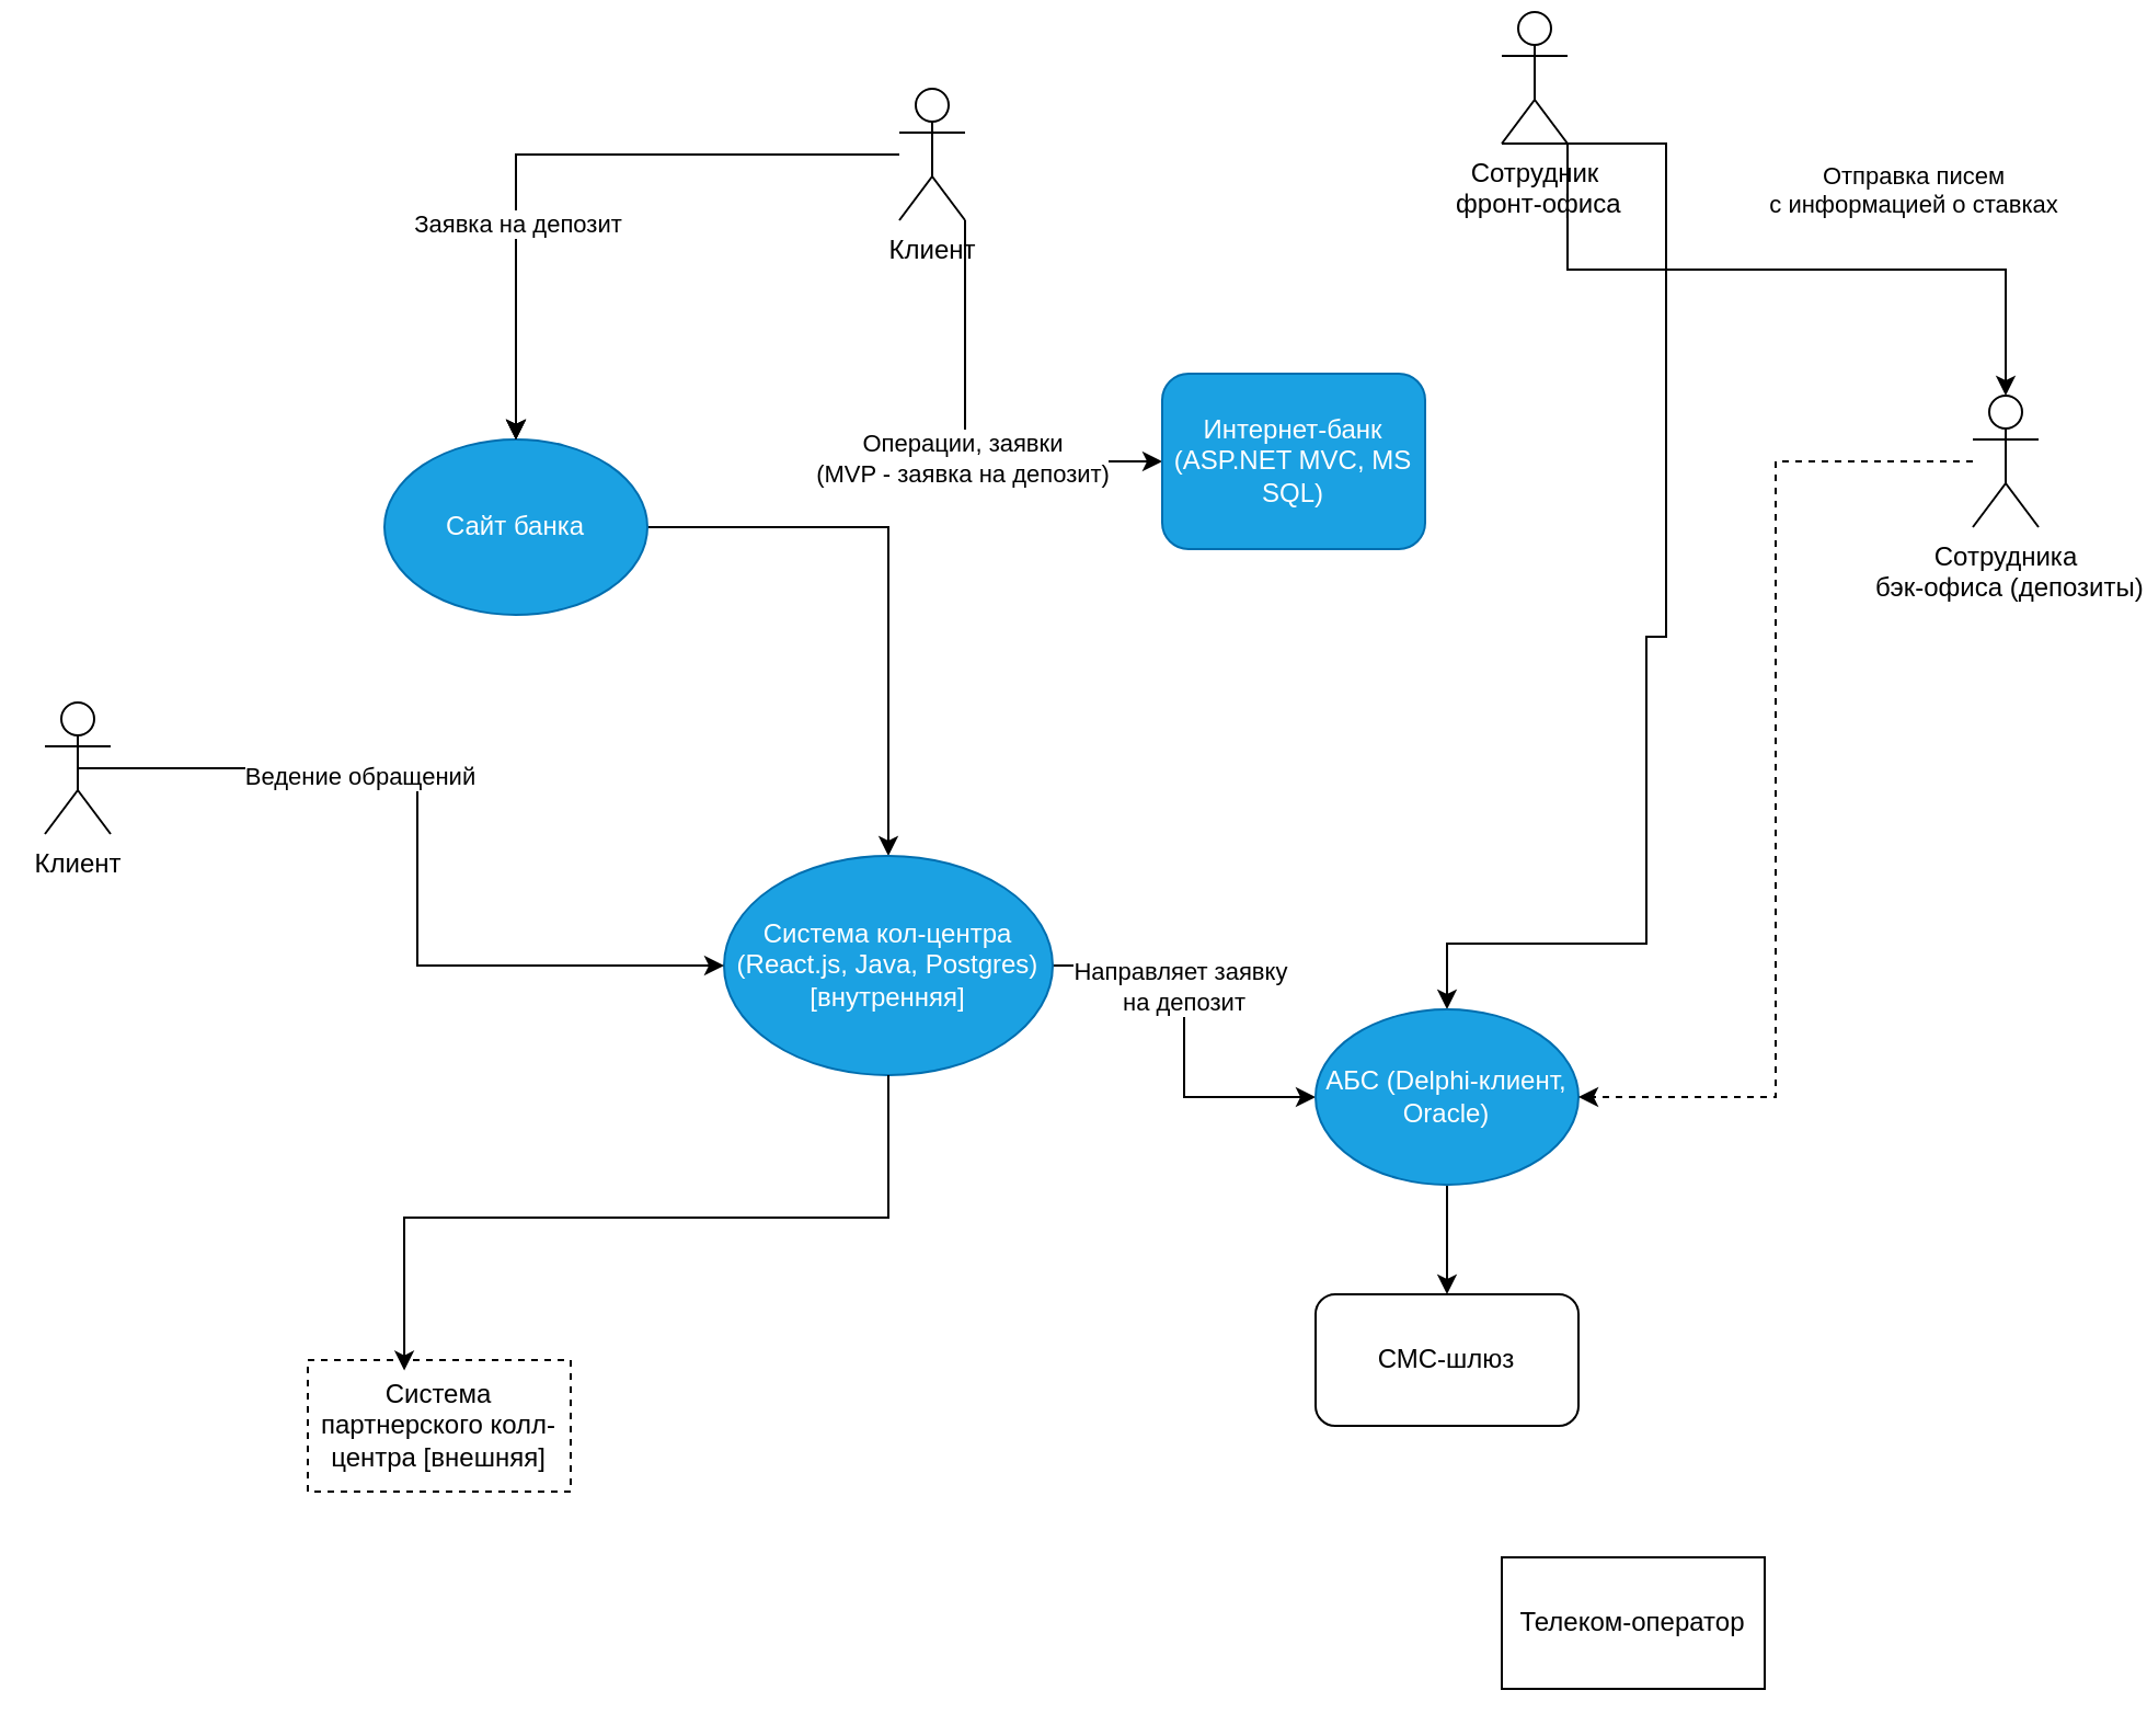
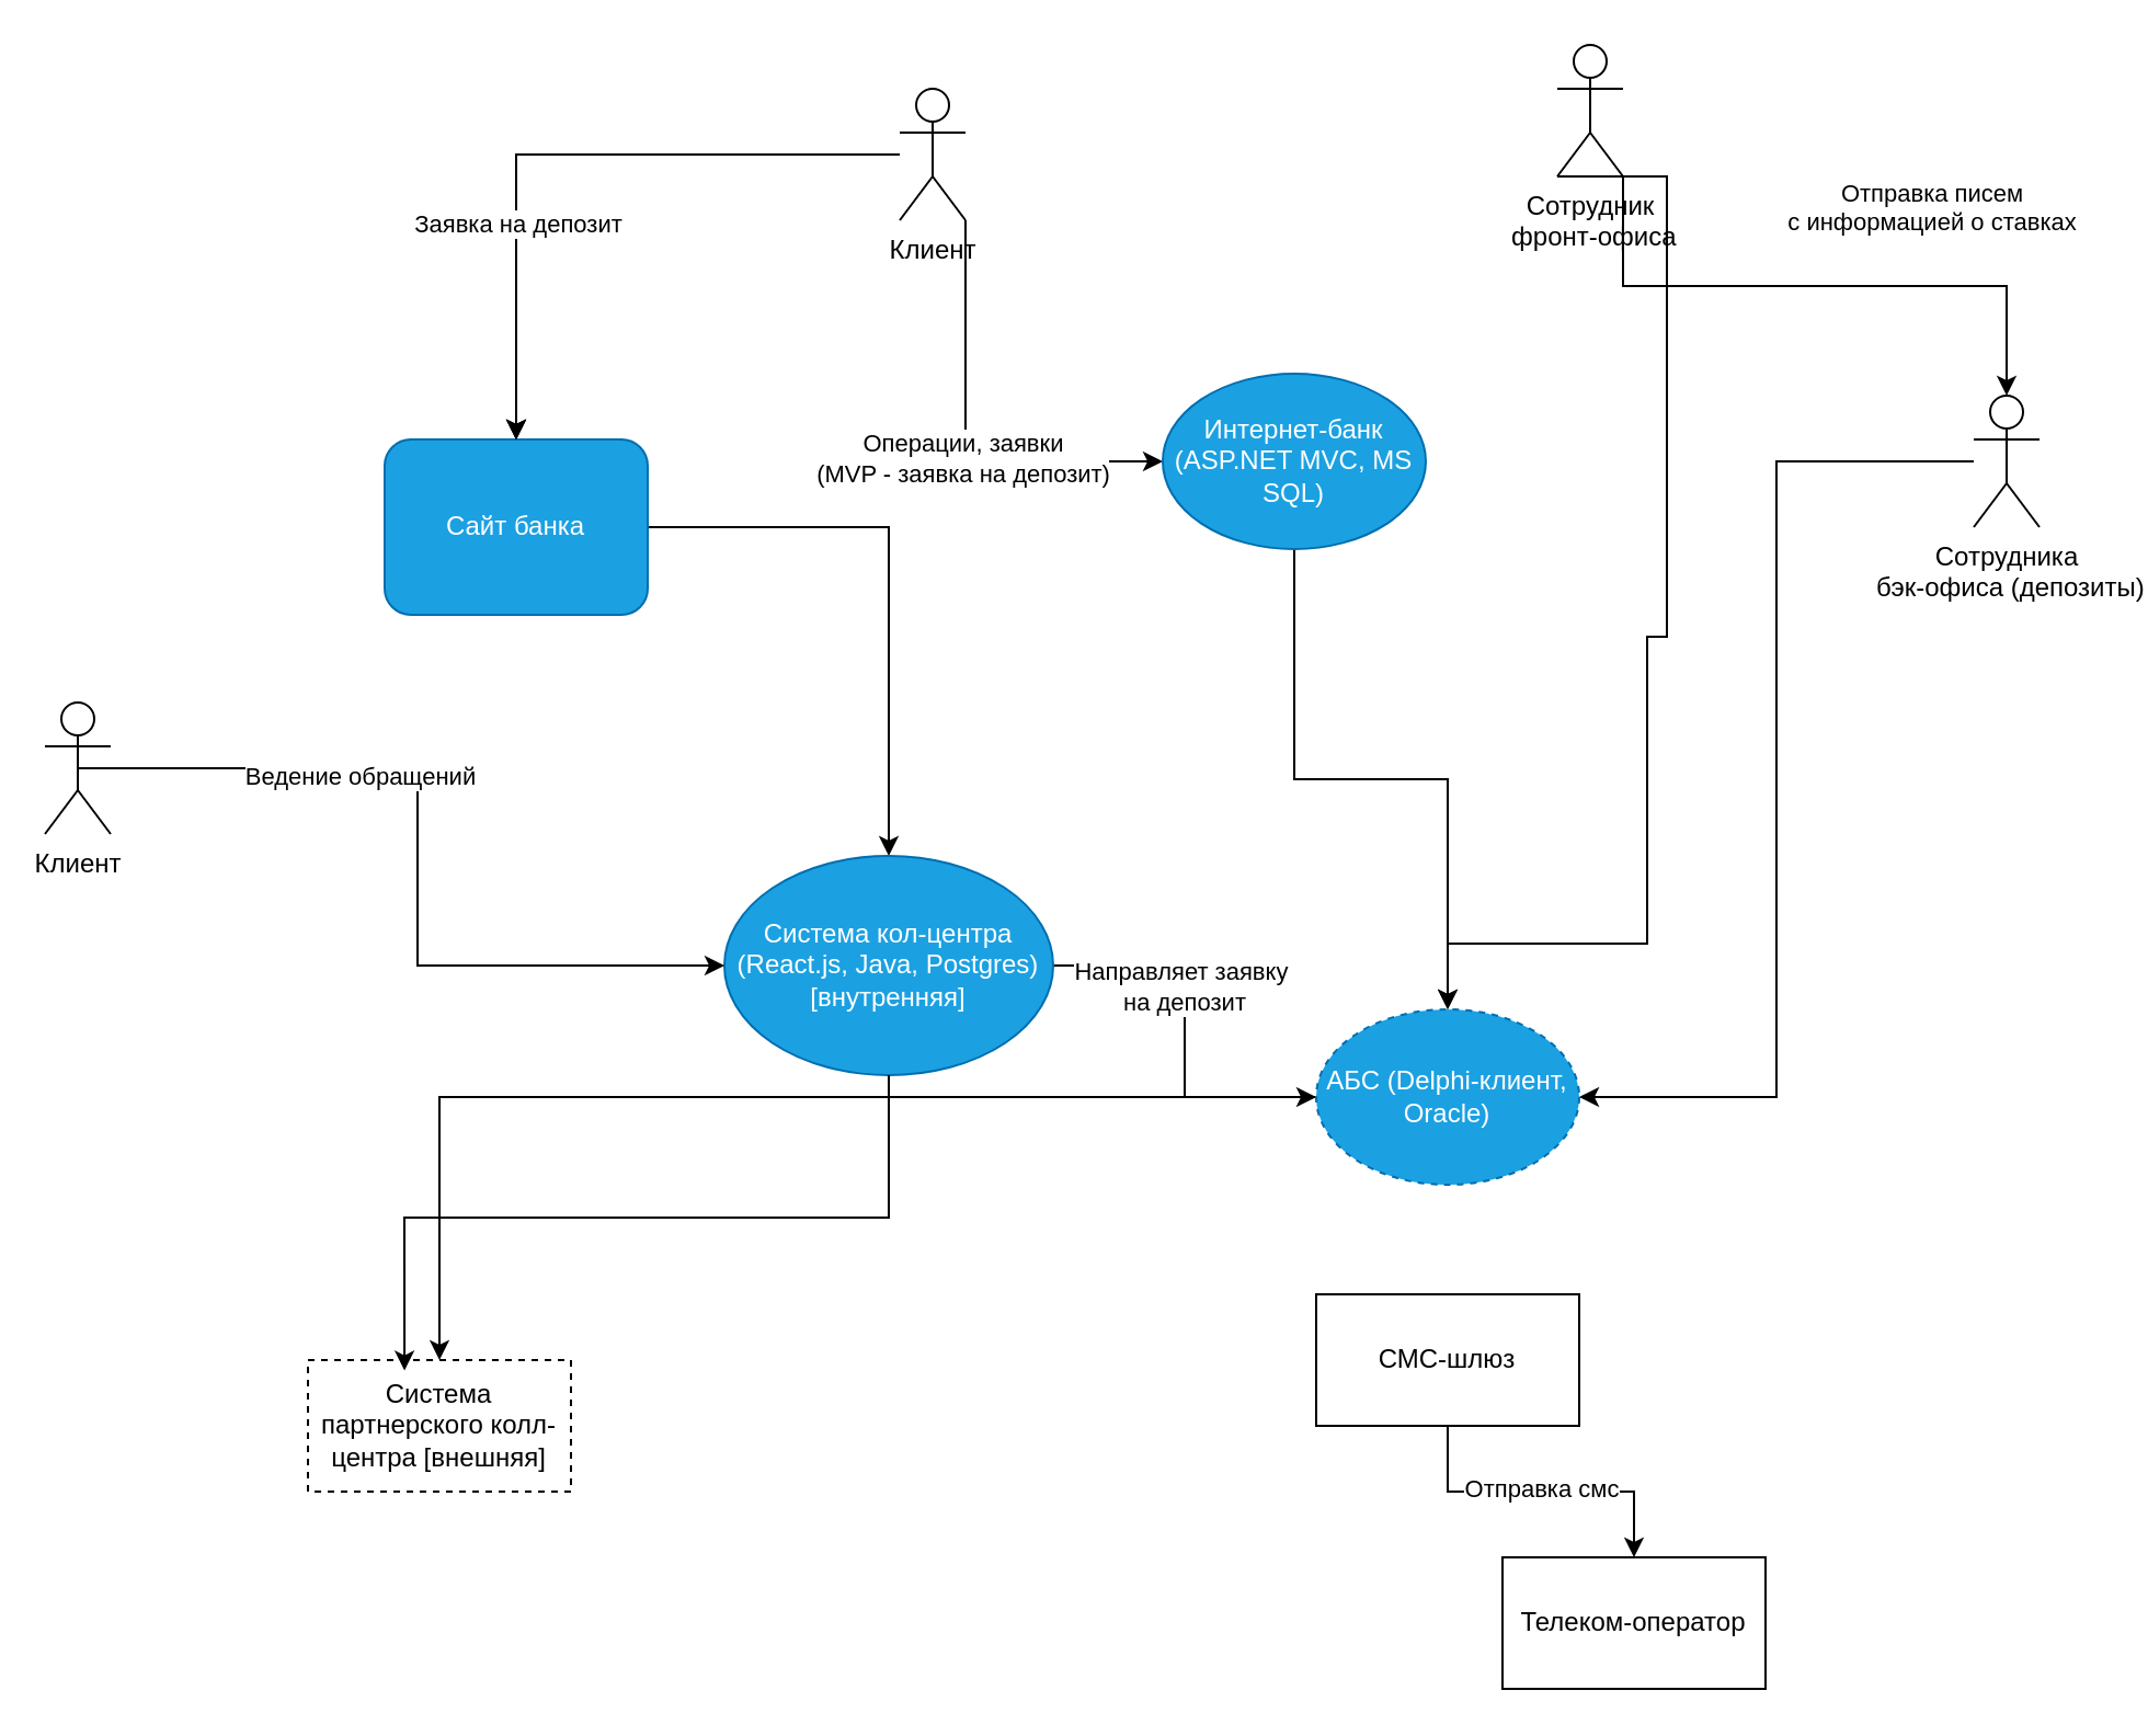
  <mxCell id="0" />
  <mxCell id="1" parent="0" />
  <mxCell id="2" value="" style="edgeStyle=orthogonalEdgeStyle;rounded=0;orthogonalLoop=1;jettySize=auto;html=1;" parent="1" source="3" target="18" edge="1"><mxGeometry relative="1" as="geometry" /></mxCell>
- <mxCell id="3" value="Сайт банка" style="ellipse;whiteSpace=wrap;html=1;fillColor=#1ba1e2;fontColor=#ffffff;strokeColor=#006EAF;" parent="1" vertex="1"><mxGeometry x="175" y="200" width="120" height="80" as="geometry" /></mxCell>
+ <mxCell id="3" value="Сайт банка" style="whiteSpace=wrap;html=1;fillColor=#1ba1e2;fontColor=#ffffff;strokeColor=#006EAF;rounded=1;" parent="1" vertex="1"><mxGeometry x="175" y="200" width="120" height="80" as="geometry" /></mxCell>
  <mxCell id="4" value="" style="edgeStyle=orthogonalEdgeStyle;rounded=0;orthogonalLoop=1;jettySize=auto;html=1;" parent="1" source="11" target="3" edge="1"><mxGeometry relative="1" as="geometry" /></mxCell>
  <mxCell id="5" value="" style="edgeStyle=orthogonalEdgeStyle;rounded=0;orthogonalLoop=1;jettySize=auto;html=1;" parent="1" source="11" target="3" edge="1"><mxGeometry relative="1" as="geometry" /></mxCell>
  <mxCell id="6" value="" style="edgeStyle=orthogonalEdgeStyle;rounded=0;orthogonalLoop=1;jettySize=auto;html=1;" parent="1" source="11" target="3" edge="1"><mxGeometry relative="1" as="geometry" /></mxCell>
  <mxCell id="7" value="" style="edgeStyle=orthogonalEdgeStyle;rounded=0;orthogonalLoop=1;jettySize=auto;html=1;" parent="1" source="11" target="3" edge="1"><mxGeometry relative="1" as="geometry" /></mxCell>
  <mxCell id="8" value="Заявка на депозит" style="edgeLabel;html=1;align=center;verticalAlign=middle;resizable=0;points=[];" vertex="1" connectable="0" parent="7"><mxGeometry x="0.351" relative="1" as="geometry"><mxPoint as="offset" /></mxGeometry></mxCell>
  <mxCell id="9" style="edgeStyle=orthogonalEdgeStyle;rounded=0;orthogonalLoop=1;jettySize=auto;html=1;entryX=0;entryY=0.5;entryDx=0;entryDy=0;exitX=1;exitY=1;exitDx=0;exitDy=0;exitPerimeter=0;" parent="1" source="11" target="23" edge="1"><mxGeometry relative="1" as="geometry" /></mxCell>
  <mxCell id="10" value="Операции, заявки&lt;div&gt;(МVP - заявка на депозит)&lt;/div&gt;" style="edgeLabel;html=1;align=center;verticalAlign=middle;resizable=0;points=[];" parent="9" vertex="1" connectable="0"><mxGeometry x="0.08" y="-2" relative="1" as="geometry"><mxPoint as="offset" /></mxGeometry></mxCell>
  <mxCell id="11" value="Клиент&lt;div&gt;&lt;br&gt;&lt;/div&gt;" style="shape=umlActor;verticalLabelPosition=bottom;verticalAlign=top;html=1;outlineConnect=0;" parent="1" vertex="1"><mxGeometry x="410" y="40" width="30" height="60" as="geometry" /></mxCell>
  <mxCell id="12" style="edgeStyle=orthogonalEdgeStyle;rounded=0;orthogonalLoop=1;jettySize=auto;html=1;exitX=1;exitY=1;exitDx=0;exitDy=0;exitPerimeter=0;" edge="1" parent="1" source="15" target="27"><mxGeometry relative="1" as="geometry" /></mxCell>
  <mxCell id="13" value="Отправка писем&lt;div&gt;с информацией о ставках&lt;br&gt;&lt;div&gt;&lt;br&gt;&lt;/div&gt;&lt;/div&gt;" style="edgeLabel;html=1;align=center;verticalAlign=middle;resizable=0;points=[];" vertex="1" connectable="0" parent="12"><mxGeometry x="0.279" y="2" relative="1" as="geometry"><mxPoint x="14" y="-28" as="offset" /></mxGeometry></mxCell>
  <mxCell id="14" style="edgeStyle=orthogonalEdgeStyle;rounded=0;orthogonalLoop=1;jettySize=auto;html=1;exitX=0;exitY=1;exitDx=0;exitDy=0;exitPerimeter=0;entryX=0.5;entryY=0;entryDx=0;entryDy=0;" edge="1" parent="1" source="15" target="25"><mxGeometry relative="1" as="geometry"><mxPoint x="680" y="430" as="targetPoint" /><Array as="points"><mxPoint x="760" y="290" /><mxPoint x="751" y="290" /><mxPoint x="751" y="430" /><mxPoint x="660" y="430" /></Array></mxGeometry></mxCell>
- <mxCell id="15" value="Сотрудник&lt;div&gt;&amp;nbsp;фронт-офиса&lt;/div&gt;" style="shape=umlActor;verticalLabelPosition=bottom;verticalAlign=top;html=1;outlineConnect=0;" parent="1" vertex="1"><mxGeometry x="685" y="5" width="30" height="60" as="geometry" /></mxCell>
+ <mxCell id="15" value="Сотрудник&lt;div&gt;&amp;nbsp;фронт-офиса&lt;/div&gt;" style="shape=umlActor;verticalLabelPosition=bottom;verticalAlign=top;html=1;outlineConnect=0;" parent="1" vertex="1"><mxGeometry x="710" y="20" width="30" height="60" as="geometry" /></mxCell>
  <mxCell id="16" style="edgeStyle=orthogonalEdgeStyle;rounded=0;orthogonalLoop=1;jettySize=auto;html=1;" parent="1" source="18" target="25" edge="1"><mxGeometry relative="1" as="geometry" /></mxCell>
  <mxCell id="17" value="Направляет заявку&amp;nbsp;&lt;div&gt;на депозит&lt;/div&gt;" style="edgeLabel;html=1;align=center;verticalAlign=middle;resizable=0;points=[];" vertex="1" connectable="0" parent="16"><mxGeometry x="-0.232" y="-1" relative="1" as="geometry"><mxPoint as="offset" /></mxGeometry></mxCell>
  <mxCell id="18" value="&lt;span style=&quot;color: rgb(255, 255, 255);&quot;&gt;Система кол-центра (React.js, Java, Postgres) [внутренняя]&lt;/span&gt;" style="ellipse;whiteSpace=wrap;html=1;fillColor=#1ba1e2;fontColor=#ffffff;strokeColor=#006EAF;" parent="1" vertex="1"><mxGeometry x="330" y="390" width="150" height="100" as="geometry" /></mxCell>
  <mxCell id="19" style="edgeStyle=orthogonalEdgeStyle;rounded=0;orthogonalLoop=1;jettySize=auto;html=1;exitX=0.5;exitY=0.5;exitDx=0;exitDy=0;exitPerimeter=0;entryX=0;entryY=0.5;entryDx=0;entryDy=0;" parent="1" source="21" target="18" edge="1"><mxGeometry relative="1" as="geometry" /></mxCell>
  <mxCell id="20" value="Ведение обращений" style="edgeLabel;html=1;align=center;verticalAlign=middle;resizable=0;points=[];" parent="19" vertex="1" connectable="0"><mxGeometry x="-0.334" y="-3" relative="1" as="geometry"><mxPoint as="offset" /></mxGeometry></mxCell>
  <mxCell id="21" value="Клиент&lt;div&gt;&lt;br&gt;&lt;/div&gt;" style="shape=umlActor;verticalLabelPosition=bottom;verticalAlign=top;html=1;outlineConnect=0;" parent="1" vertex="1"><mxGeometry x="20" y="320" width="30" height="60" as="geometry" /></mxCell>
- <mxCell id="23" value="Интернет-банк (ASP.NET MVC, MS SQL)" style="whiteSpace=wrap;html=1;fillColor=#1ba1e2;fontColor=#ffffff;strokeColor=#006EAF;rounded=1;" parent="1" vertex="1"><mxGeometry x="530" y="170" width="120" height="80" as="geometry" /></mxCell>
- <mxCell id="24" style="edgeStyle=orthogonalEdgeStyle;rounded=0;orthogonalLoop=1;jettySize=auto;html=1;entryX=0.5;entryY=0;entryDx=0;entryDy=0;" edge="1" parent="1" source="25" target="32"><mxGeometry relative="1" as="geometry" /></mxCell>
- <mxCell id="25" value="АБС (Delphi-клиент, Oracle)" style="ellipse;whiteSpace=wrap;html=1;fillColor=#1ba1e2;fontColor=#ffffff;strokeColor=#006EAF;" parent="1" vertex="1"><mxGeometry x="600" y="460" width="120" height="80" as="geometry" /></mxCell>
- <mxCell id="26" style="edgeStyle=orthogonalEdgeStyle;rounded=0;orthogonalLoop=1;jettySize=auto;html=1;entryX=1;entryY=0.5;entryDx=0;entryDy=0;dashed=1;" edge="1" parent="1" source="27" target="25"><mxGeometry relative="1" as="geometry" /></mxCell>
+ <mxCell id="22" style="edgeStyle=orthogonalEdgeStyle;rounded=0;orthogonalLoop=1;jettySize=auto;html=1;" edge="1" parent="1" source="23" target="25"><mxGeometry relative="1" as="geometry" /></mxCell>
+ <mxCell id="23" value="Интернет-банк (ASP.NET MVC, MS SQL)" style="ellipse;whiteSpace=wrap;html=1;fillColor=#1ba1e2;fontColor=#ffffff;strokeColor=#006EAF;" parent="1" vertex="1"><mxGeometry x="530" y="170" width="120" height="80" as="geometry" /></mxCell>
+ <mxCell id="24" style="edgeStyle=orthogonalEdgeStyle;rounded=0;orthogonalLoop=1;jettySize=auto;html=1;" edge="1" parent="1" source="25" target="28"><mxGeometry relative="1" as="geometry" /></mxCell>
+ <mxCell id="25" value="АБС (Delphi-клиент, Oracle)" style="ellipse;whiteSpace=wrap;html=1;fillColor=#1ba1e2;fontColor=#ffffff;strokeColor=#006EAF;dashed=1;" parent="1" vertex="1"><mxGeometry x="600" y="460" width="120" height="80" as="geometry" /></mxCell>
+ <mxCell id="26" style="edgeStyle=orthogonalEdgeStyle;rounded=0;orthogonalLoop=1;jettySize=auto;html=1;entryX=1;entryY=0.5;entryDx=0;entryDy=0;" edge="1" parent="1" source="27" target="25"><mxGeometry relative="1" as="geometry" /></mxCell>
  <mxCell id="27" value="&lt;div&gt;Сотрудника&lt;/div&gt;&lt;div&gt;&amp;nbsp;бэк-офиса (депозиты)&lt;/div&gt;" style="shape=umlActor;verticalLabelPosition=bottom;verticalAlign=top;html=1;outlineConnect=0;" parent="1" vertex="1"><mxGeometry x="900" y="180" width="30" height="60" as="geometry" /></mxCell>
  <mxCell id="28" value="Система партнерского колл-центра [внешняя]" style="rounded=0;whiteSpace=wrap;html=1;dashed=1;" parent="1" vertex="1"><mxGeometry x="140" y="620" width="120" height="60" as="geometry" /></mxCell>
  <mxCell id="29" style="edgeStyle=orthogonalEdgeStyle;rounded=0;orthogonalLoop=1;jettySize=auto;html=1;exitX=0.5;exitY=1;exitDx=0;exitDy=0;entryX=0.367;entryY=0.08;entryDx=0;entryDy=0;entryPerimeter=0;" edge="1" parent="1" source="18" target="28"><mxGeometry relative="1" as="geometry" /></mxCell>
- <mxCell id="32" value="СМС-шлюз" style="whiteSpace=wrap;html=1;rounded=1;" vertex="1" parent="1"><mxGeometry x="600" y="590" width="120" height="60" as="geometry" /></mxCell>
+ <mxCell id="30" style="edgeStyle=orthogonalEdgeStyle;rounded=0;orthogonalLoop=1;jettySize=auto;html=1;entryX=0.5;entryY=0;entryDx=0;entryDy=0;" edge="1" parent="1" source="32" target="33"><mxGeometry relative="1" as="geometry" /></mxCell>
+ <mxCell id="31" value="Отправка смс" style="edgeLabel;html=1;align=center;verticalAlign=middle;resizable=0;points=[];" vertex="1" connectable="0" parent="30"><mxGeometry x="-0.013" y="2" relative="1" as="geometry"><mxPoint as="offset" /></mxGeometry></mxCell>
+ <mxCell id="32" value="СМС-шлюз" style="rounded=0;whiteSpace=wrap;html=1;" vertex="1" parent="1"><mxGeometry x="600" y="590" width="120" height="60" as="geometry" /></mxCell>
  <mxCell id="33" value="Телеком-оператор" style="rounded=0;whiteSpace=wrap;html=1;" vertex="1" parent="1"><mxGeometry x="685" y="710" width="120" height="60" as="geometry" /></mxCell>
